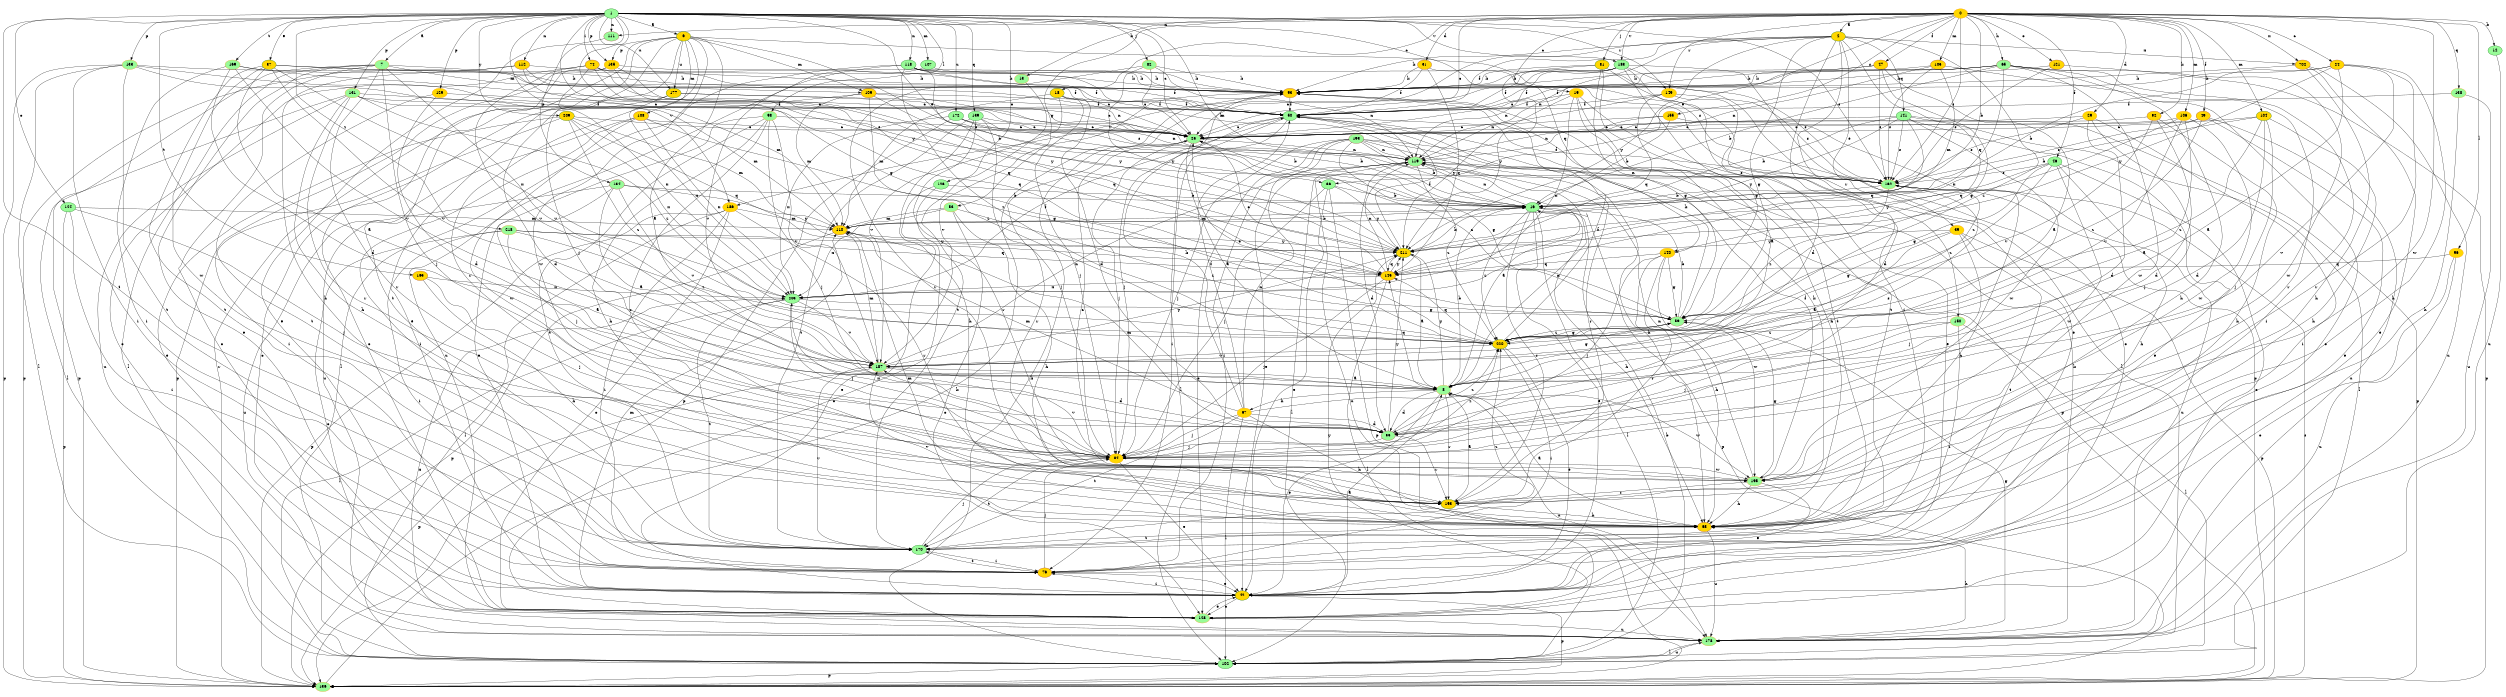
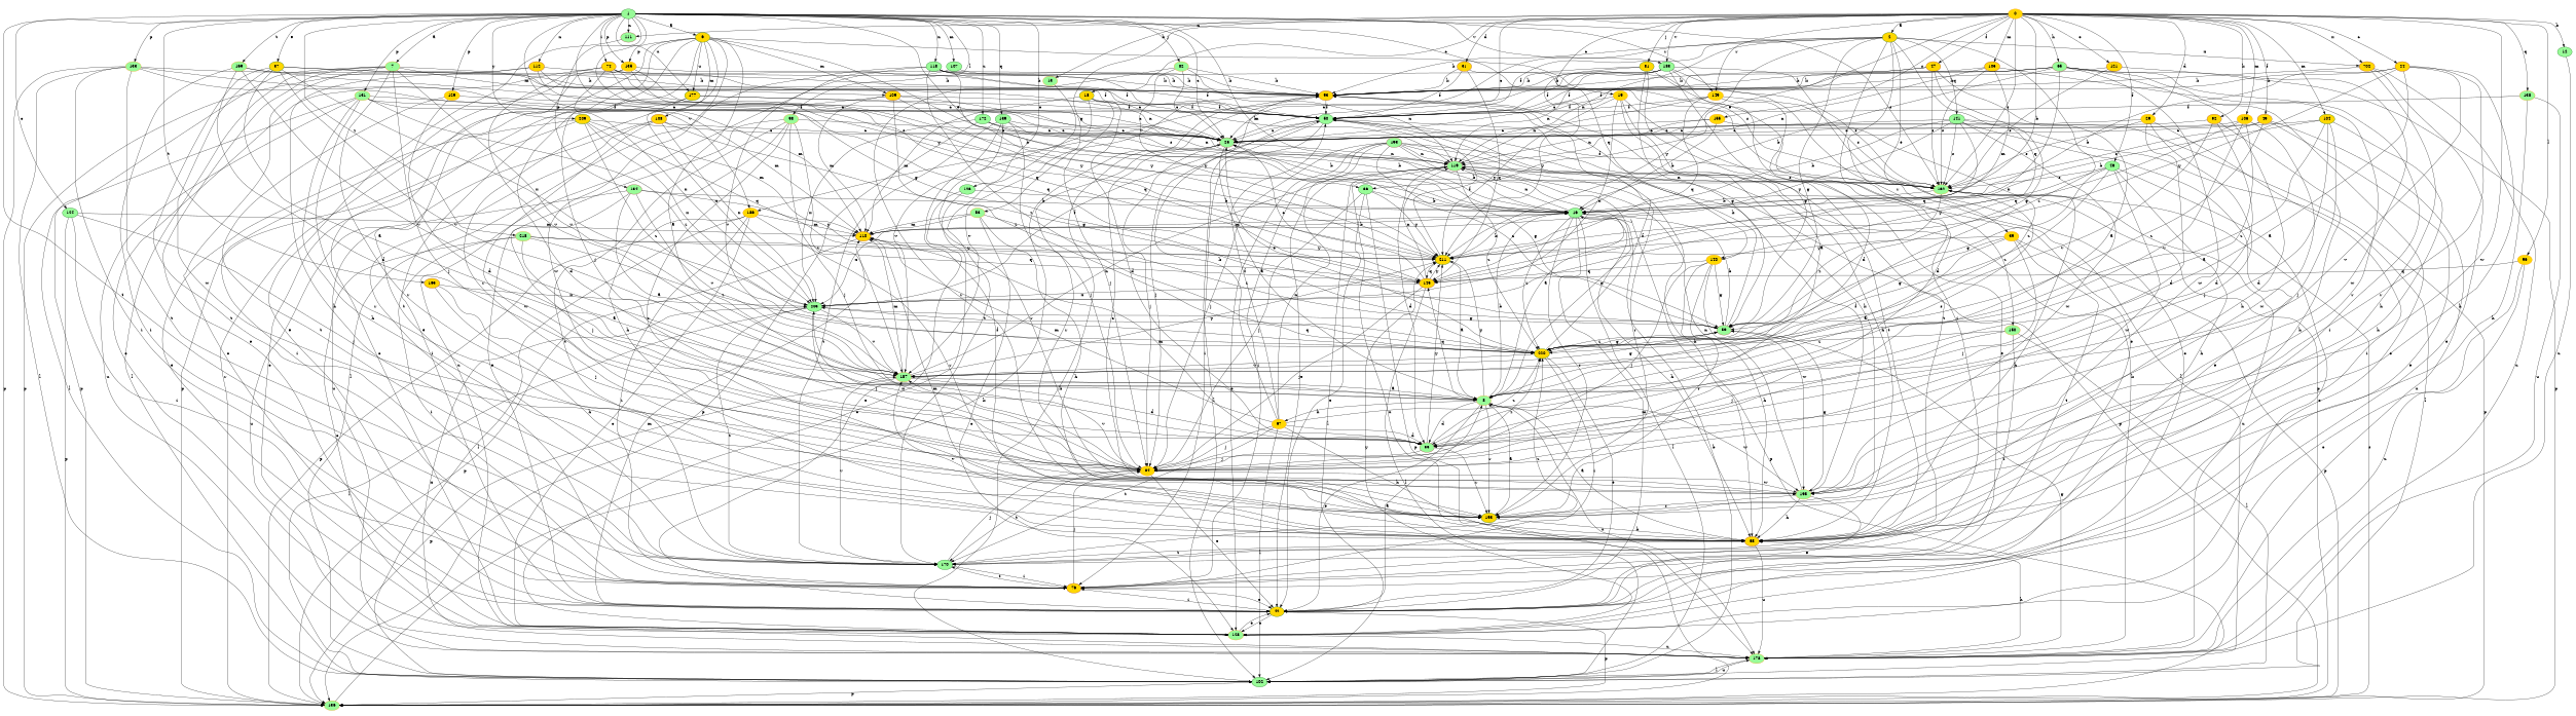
  strict digraph {
    node [color=darkorange fillcolor=gold style=filled]
    0
    2 [color=darkgreen]
    12 [color=darkgreen fillcolor=palegreen]
    13 [fillcolor=palegreen]
    16 [color=darkgreen fillcolor=palegreen]
    18 [color=darkgreen]
    19
    24 [color=brown]
    25 [color=brown fillcolor=palegreen]
    29
    31 [color=brown]
    36 [color=darkgreen fillcolor=palegreen]
    46 [color=darkgreen fillcolor=palegreen]
    47 [color=brown]
    49 [color=brown]
    53 [fillcolor=palegreen]
    65 [color=brown fillcolor=palegreen]
    81 [color=darkgreen]
    92 [color=brown]
    96
    104 [color=darkgreen]
    105 [color=brown]
    106
    111 [color=brown fillcolor=palegreen]
    121 [color=brown]
    138 [fillcolor=palegreen]
    149
    155
    162 [fillcolor=palegreen]
    183 [color=darkgreen fillcolor=palegreen]
    195 [fillcolor=palegreen]
    n32 [color=brown label=702]
    59 [color=brown fillcolor=palegreen]
    140
    186
    211 [color=darkgreen]
    39
    50 [color=darkgreen fillcolor=palegreen]
    76 [color=brown]
    93 [color=brown]
    119 [color=brown fillcolor=palegreen]
    141 [color=darkgreen fillcolor=palegreen]
    150 [fillcolor=palegreen]
    220 [color=darkgreen]
    178 [fillcolor=palegreen]
    170 [color=darkgreen fillcolor=palegreen]
    42 [color=darkgreen]
    136 [fillcolor=palegreen]
    153 [color=darkgreen]
    102 [color=darkgreen fillcolor=palegreen]
    68 [color=brown]
    110 [color=brown]
    84
    187 [fillcolor=palegreen]
    33 [color=brown fillcolor=palegreen]
    8 [fillcolor=palegreen]
    203 [color=darkgreen fillcolor=palegreen]
    145 [color=brown]
    128 [fillcolor=palegreen]
    193 [color=brown fillcolor=palegreen]
    1 [color=darkgreen fillcolor=palegreen]
    6 [color=darkgreen]
    7 [fillcolor=palegreen]
    37 [color=darkgreen]
    74 [color=brown]
    82 [fillcolor=palegreen]
    98 [fillcolor=palegreen]
    107 [color=darkgreen fillcolor=palegreen]
    112 [color=brown]
    118 [color=darkgreen fillcolor=palegreen]
    124 [color=darkgreen fillcolor=palegreen]
    126 [color=darkgreen fillcolor=palegreen]
    129
    131 [fillcolor=palegreen]
    133 [fillcolor=palegreen]
    134 [color=brown fillcolor=palegreen]
    135
    139 [color=darkgreen fillcolor=palegreen]
    165 [color=brown]
    169 [fillcolor=palegreen]
    172 [color=darkgreen fillcolor=palegreen]
    177 [color=darkgreen]
    209 [color=darkgreen]
    218 [fillcolor=palegreen]
    108 [color=brown]
    109 [color=brown]
    67
    0 -> 2 [label=a]
    0 -> 12 [label=b]
    0 -> 13 [label=b]
    0 -> 16 [label=b]
    0 -> 18 [label=c]
    0 -> 19 [label=c]
    0 -> 24 [label=c]
    0 -> 25 [label=c]
    0 -> 29 [label=d]
    0 -> 31 [label=d]
    0 -> 36 [label=e]
    0 -> 46 [label=f]
    0 -> 47 [label=f]
    0 -> 49 [label=f]
    0 -> 53 [label=g]
    0 -> 65 [label=h]
    0 -> 81 [label=j]
    0 -> 92 [label=k]
    0 -> 96 [label=l]
    0 -> 104 [label=m]
    0 -> 105 [label=m]
    0 -> 106 [label=m]
    0 -> 111 [label=n]
    0 -> 121 [label=o]
    0 -> 138 [label=q]
    0 -> 149 [label=r]
    0 -> 155 [label=s]
    0 -> 162 [label=s]
    0 -> 183 [label=v]
    0 -> 195 [label=w]
    0 -> n32 [label=x]
    2 -> n32 [label=x]
    2 -> 59 [label=g]
    2 -> 140 [label=q]
    2 -> 186 [label=v]
    2 -> 211 [label=y]
    2 -> 39 [label=e]
    2 -> 50 [label=f]
    2 -> 76 [label=i]
    2 -> 93 [label=k]
    2 -> 119 [label=n]
    2 -> 141 [label=q]
    2 -> 150 [label=r]
    2 -> 220 [label=z]
    12 -> 178 [label=u]
    13 -> 170 [label=t]
    16 -> 119 [label=n]
    16 -> 220 [label=z]
-   16 -> 42 [label=e]
+   16 -> 42 [label=m]
    16 -> 136 [label=p]
    16 -> 153 [label=r]
    16 -> 102 [label=l]
    16 -> 68 [label=h]
    16 -> 110 [label=m]
    18 -> 50 [label=f]
    18 -> 110 [label=m]
    18 -> 84 [label=j]
    18 -> 187 [label=v]
    18 -> 33 [label=d]
    19 -> 211 [label=y]
    19 -> 50 [label=f]
    19 -> 170 [label=t]
    19 -> 42 [label=e]
    19 -> 8 [label=a]
    19 -> 203 [label=x]
    24 -> 16 [label=b]
    24 -> 211 [label=y]
    24 -> 93 [label=k]
    24 -> 153 [label=r]
    24 -> 68 [label=h]
    24 -> 33 [label=v]
    24 -> 8 [label=a]
    25 -> 119 [label=n]
    25 -> 153 [label=r]
    25 -> 84 [label=j]
    25 -> 8 [label=a]
    29 -> 25 [label=c]
    29 -> 162 [label=s]
    29 -> 76 [label=i]
    29 -> 84 [label=j]
    29 -> 33 [label=d]
    31 -> 50 [label=f]
    31 -> 93 [label=k]
    31 -> 102 [label=l]
    31 -> 145 [label=q]
    36 -> 16 [label=b]
    36 -> 211 [label=y]
    36 -> 42 [label=e]
    36 -> 136 [label=p]
    36 -> 84 [label=j]
    46 -> 162 [label=s]
    46 -> 195 [label=w]
    46 -> 59 [label=g]
    46 -> 211 [label=y]
    46 -> 220 [label=z]
    46 -> 68 [label=h]
    46 -> 128 [label=o]
    47 -> 162 [label=s]
    47 -> 59 [label=g]
    47 -> 50 [label=f]
    47 -> 93 [label=k]
    47 -> 8 [label=a]
    49 -> 25 [label=c]
    49 -> 162 [label=s]
    49 -> 220 [label=z]
    49 -> 178 [label=u]
    49 -> 42 [label=e]
    53 -> 220 [label=z]
    53 -> 68 [label=h]
    53 -> 110 [label=m]
    53 -> 203 [label=x]
    53 -> 128 [label=o]
    65 -> 16 [label=b]
    65 -> 25 [label=c]
    65 -> 195 [label=w]
    65 -> 50 [label=f]
    65 -> 76 [label=i]
    65 -> 93 [label=k]
    65 -> 136 [label=p]
    65 -> 68 [label=h]
    65 -> 203 [label=x]
    65 -> 128 [label=o]
    81 -> 59 [label=g]
    81 -> 211 [label=y]
    81 -> 93 [label=k]
    81 -> 170 [label=t]
    81 -> 42 [label=e]
    92 -> 25 [label=c]
    92 -> 68 [label=h]
    92 -> 187 [label=v]
    92 -> 33 [label=d]
    96 -> 178 [label=u]
    96 -> 145 [label=q]
    96 -> 128 [label=o]
    104 -> 16 [label=b]
    104 -> 25 [label=c]
    104 -> 220 [label=z]
    104 -> 68 [label=h]
    104 -> 84 [label=j]
    104 -> 33 [label=d]
    105 -> 162 [label=s]
    105 -> 93 [label=k]
    105 -> 119 [label=n]
    105 -> 153 [label=r]
    105 -> 110 [label=m]
    106 -> 25 [label=c]
    106 -> 195 [label=w]
    106 -> 187 [label=v]
    106 -> 8 [label=a]
    106 -> 145 [label=q]
    111 -> 42 [label=e]
    121 -> 162 [label=s]
    121 -> 195 [label=w]
    121 -> 93 [label=k]
    138 -> 50 [label=f]
    138 -> 178 [label=u]
    138 -> 68 [label=h]
    149 -> 162 [label=s]
    149 -> 50 [label=f]
    149 -> 119 [label=n]
    149 -> 33 [label=d]
    149 -> 145 [label=q]
    155 -> 16 [label=b]
    155 -> 25 [label=c]
    155 -> 119 [label=n]
    155 -> 220 [label=z]
    162 -> 16 [label=b]
    162 -> 50 [label=f]
    162 -> 119 [label=n]
    162 -> 220 [label=z]
    162 -> 178 [label=u]
    162 -> 68 [label=h]
    183 -> 25 [label=c]
    183 -> 59 [label=g]
    183 -> 50 [label=f]
    183 -> 93 [label=k]
    183 -> 119 [label=n]
    183 -> 136 [label=p]
    183 -> 33 [label=d]
    183 -> 128 [label=o]
    195 -> 25 [label=c]
    195 -> 59 [label=g]
    195 -> 50 [label=f]
    195 -> 119 [label=n]
    195 -> 42 [label=e]
    195 -> 153 [label=r]
    195 -> 68 [label=h]
    n32 -> 93 [label=k]
    n32 -> 178 [label=u]
    n32 -> 42 [label=e]
    n32 -> 68 [label=h]
    59 -> 16 [label=b]
    59 -> 25 [label=c]
    59 -> 93 [label=k]
    59 -> 220 [label=z]
    140 -> 195 [label=w]
    140 -> 59 [label=g]
    140 -> 153 [label=r]
    140 -> 68 [label=h]
    140 -> 84 [label=j]
    140 -> 145 [label=q]
    186 -> 76 [label=i]
    186 -> 136 [label=p]
    186 -> 153 [label=r]
    186 -> 102 [label=l]
    186 -> 110 [label=m]
    186 -> 128 [label=o]
    211 -> 16 [label=b]
    211 -> 50 [label=f]
    211 -> 8 [label=a]
    211 -> 145 [label=q]
    39 -> 59 [label=g]
    39 -> 211 [label=y]
    39 -> 170 [label=t]
    39 -> 136 [label=p]
    39 -> 84 [label=j]
    39 -> 8 [label=a]
    50 -> 25 [label=c]
    50 -> 76 [label=i]
    50 -> 102 [label=l]
    50 -> 68 [label=h]
    50 -> 84 [label=j]
    76 -> 170 [label=t]
    76 -> 42 [label=e]
    76 -> 84 [label=j]
    93 -> 50 [label=f]
    93 -> 187 [label=v]
    119 -> 162 [label=s]
    119 -> 220 [label=z]
    119 -> 178 [label=u]
    119 -> 102 [label=l]
    119 -> 33 [label=d]
    119 -> 8 [label=a]
    141 -> 16 [label=b]
    141 -> 25 [label=c]
    141 -> 162 [label=s]
    141 -> 195 [label=w]
    141 -> 211 [label=y]
    141 -> 42 [label=e]
    141 -> 136 [label=p]
    141 -> 102 [label=l]
    141 -> 145 [label=q]
    150 -> 76 [label=i]
    150 -> 220 [label=z]
    150 -> 102 [label=l]
    150 -> 84 [label=j]
    220 -> 25 [label=c]
    220 -> 59 [label=g]
    220 -> 50 [label=f]
    220 -> 76 [label=i]
    220 -> 42 [label=e]
    220 -> 187 [label=v]
-   220 -> 145 [label=q]
+   220 -> 203 [label=q]
    178 -> 59 [label=g]
    178 -> 93 [label=k]
    178 -> 102 [label=l]
    178 -> 68 [label=h]
    178 -> 203 [label=x]
    170 -> 76 [label=i]
    170 -> 220 [label=z]
    170 -> 84 [label=j]
    170 -> 187 [label=v]
    42 -> 76 [label=i]
    42 -> 136 [label=p]
    42 -> 110 [label=m]
    42 -> 8 [label=a]
    42 -> 128 [label=o]
    136 -> 162 [label=s]
    136 -> 93 [label=k]
    153 -> 93 [label=k]
    153 -> 68 [label=h]
    153 -> 8 [label=a]
    102 -> 16 [label=b]
    102 -> 93 [label=k]
    102 -> 178 [label=u]
    102 -> 136 [label=p]
    68 -> 178 [label=u]
    68 -> 170 [label=t]
    68 -> 110 [label=m]
    68 -> 187 [label=v]
    68 -> 8 [label=a]
    110 -> 16 [label=b]
    110 -> 211 [label=y]
    110 -> 136 [label=p]
    84 -> 195 [label=w]
    84 -> 220 [label=z]
    84 -> 170 [label=t]
    84 -> 42 [label=e]
    84 -> 187 [label=v]
    84 -> 203 [label=x]
    187 -> 59 [label=g]
    187 -> 211 [label=y]
    187 -> 119 [label=n]
    187 -> 136 [label=p]
    187 -> 110 [label=m]
    187 -> 33 [label=d]
    187 -> 8 [label=a]
    33 -> 211 [label=y]
    33 -> 220 [label=z]
    33 -> 153 [label=r]
    33 -> 110 [label=m]
    33 -> 84 [label=j]
    8 -> 16 [label=b]
    8 -> 195 [label=w]
    8 -> 211 [label=y]
    8 -> 119 [label=n]
    8 -> 178 [label=u]
    8 -> 42 [label=e]
    8 -> 153 [label=r]
    8 -> 33 [label=d]
    8 -> 145 [label=q]
    8 -> 67 [label=h]
    203 -> 59 [label=g]
    203 -> 50 [label=f]
    203 -> 170 [label=t]
    203 -> 102 [label=l]
    203 -> 84 [label=j]
    203 -> 187 [label=v]
    145 -> 25 [label=c]
    145 -> 211 [label=y]
    145 -> 119 [label=n]
    145 -> 102 [label=l]
    145 -> 84 [label=j]
    145 -> 203 [label=x]
    128 -> 211 [label=y]
    128 -> 178 [label=u]
    128 -> 42 [label=e]
    193 -> 16 [label=b]
    193 -> 59 [label=g]
    193 -> 76 [label=i]
    193 -> 119 [label=n]
    193 -> 42 [label=e]
    193 -> 136 [label=p]
    193 -> 153 [label=r]
    193 -> 68 [label=h]
    193 -> 84 [label=j]
    193 -> 128 [label=o]
    1 -> 16 [label=b]
    1 -> 25 [label=c]
    1 -> 36 [label=e]
    1 -> 111 [label=n]
    1 -> 149 [label=r]
    1 -> 162 [label=s]
    1 -> 183 [label=v]
    1 -> 59 [label=g]
    1 -> 140 [label=q]
    1 -> 186 [label=v]
    1 -> 211 [label=y]
    1 -> 170 [label=t]
    1 -> 6 [label=a]
    1 -> 7 [label=a]
    1 -> 37 [label=e]
    1 -> 74 [label=i]
    1 -> 82 [label=j]
    1 -> 98 [label=l]
    1 -> 107 [label=m]
    1 -> 112 [label=n]
    1 -> 118 [label=n]
    1 -> 124 [label=o]
    1 -> 126 [label=o]
    1 -> 129 [label=p]
    1 -> 131 [label=p]
    1 -> 133 [label=p]
    1 -> 134 [label=p]
    1 -> 135 [label=p]
    1 -> 139 [label=q]
    1 -> 165 [label=t]
    1 -> 169 [label=t]
    1 -> 172 [label=u]
    1 -> 177 [label=u]
    1 -> 209 [label=y]
    1 -> 218 [label=z]
    6 -> 16 [label=b]
    6 -> 162 [label=s]
    6 -> 195 [label=w]
    6 -> 170 [label=t]
    6 -> 42 [label=e]
    6 -> 136 [label=r]
    6 -> 153 [label=r]
    6 -> 84 [label=j]
    6 -> 8 [label=a]
    6 -> 135 [label=p]
    6 -> 177 [label=u]
    6 -> 108 [label=m]
    6 -> 109 [label=m]
    7 -> 119 [label=n]
    7 -> 42 [label=e]
    7 -> 136 [label=p]
    7 -> 153 [label=r]
    7 -> 102 [label=l]
    7 -> 84 [label=j]
    7 -> 187 [label=v]
    7 -> 128 [label=o]
    7 -> 109 [label=m]
    37 -> 195 [label=w]
    37 -> 50 [label=f]
    37 -> 93 [label=k]
    37 -> 170 [label=t]
    37 -> 187 [label=v]
    37 -> 8 [label=a]
    37 -> 203 [label=x]
    74 -> 16 [label=b]
    74 -> 25 [label=c]
    74 -> 50 [label=f]
    74 -> 93 [label=k]
    74 -> 187 [label=v]
    74 -> 203 [label=x]
    74 -> 128 [label=o]
    82 -> 25 [label=c]
    82 -> 211 [label=y]
    82 -> 93 [label=k]
    82 -> 119 [label=n]
    82 -> 153 [label=r]
    98 -> 25 [label=c]
    98 -> 170 [label=t]
    98 -> 42 [label=e]
    98 -> 153 [label=r]
    98 -> 68 [label=h]
    98 -> 84 [label=j]
    98 -> 187 [label=v]
    107 -> 93 [label=k]
    107 -> 178 [label=u]
    112 -> 50 [label=f]
    112 -> 93 [label=k]
    112 -> 136 [label=p]
    112 -> 68 [label=h]
    112 -> 110 [label=m]
    118 -> 25 [label=c]
    118 -> 162 [label=s]
    118 -> 211 [label=y]
    118 -> 93 [label=k]
    118 -> 119 [label=n]
    118 -> 220 [label=z]
    118 -> 102 [label=l]
    118 -> 187 [label=v]
    124 -> 76 [label=i]
    124 -> 136 [label=p]
    124 -> 110 [label=m]
    124 -> 84 [label=j]
    126 -> 16 [label=b]
    126 -> 42 [label=e]
    126 -> 128 [label=o]
    129 -> 50 [label=f]
    129 -> 170 [label=t]
    129 -> 33 [label=d]
    131 -> 50 [label=f]
    131 -> 220 [label=z]
    131 -> 178 [label=u]
    131 -> 153 [label=r]
    131 -> 102 [label=l]
    131 -> 68 [label=h]
    131 -> 110 [label=m]
    131 -> 145 [label=q]
    133 -> 25 [label=c]
    133 -> 162 [label=s]
    133 -> 76 [label=i]
    133 -> 93 [label=k]
    133 -> 170 [label=t]
    133 -> 136 [label=p]
    133 -> 102 [label=l]
    134 -> 16 [label=b]
    134 -> 211 [label=y]
    134 -> 178 [label=u]
    134 -> 84 [label=j]
    134 -> 187 [label=v]
    134 -> 8 [label=a]
    135 -> 211 [label=y]
    135 -> 93 [label=k]
    135 -> 136 [label=p]
    135 -> 145 [label=q]
    135 -> 128 [label=o]
    139 -> 16 [label=b]
    139 -> 25 [label=c]
    139 -> 170 [label=t]
    139 -> 153 [label=r]
-   139 -> 68 [label=h]
+   139 -> 68 [label=f]
    139 -> 84 [label=j]
    165 -> 68 [label=h]
    165 -> 84 [label=j]
    165 -> 203 [label=x]
    169 -> 25 [label=c]
    169 -> 76 [label=i]
    169 -> 93 [label=k]
    169 -> 187 [label=v]
    169 -> 33 [label=d]
    172 -> 16 [label=b]
    172 -> 25 [label=c]
    172 -> 119 [label=n]
    172 -> 136 [label=p]
    172 -> 203 [label=x]
    177 -> 25 [label=c]
    177 -> 50 [label=f]
    177 -> 203 [label=x]
    177 -> 128 [label=o]
    209 -> 25 [label=c]
    209 -> 76 [label=i]
    209 -> 220 [label=z]
    209 -> 42 [label=e]
    209 -> 110 [label=m]
    209 -> 203 [label=x]
    209 -> 145 [label=q]
    218 -> 211 [label=y]
    218 -> 76 [label=i]
    218 -> 220 [label=z]
    218 -> 8 [label=a]
    218 -> 145 [label=q]
    218 -> 128 [label=o]
    108 -> 25 [label=c]
    108 -> 195 [label=w]
    108 -> 59 [label=g]
    108 -> 76 [label=i]
    108 -> 178 [label=u]
    108 -> 203 [label=x]
    109 -> 162 [label=s]
    109 -> 50 [label=f]
    109 -> 220 [label=z]
    109 -> 110 [label=m]
    109 -> 33 [label=d]
    109 -> 145 [label=q]
    67 -> 162 [label=s]
    67 -> 50 [label=f]
    67 -> 93 [label=k]
    67 -> 119 [label=n]
    67 -> 170 [label=t]
    67 -> 102 [label=l]
    67 -> 68 [label=h]
    67 -> 110 [label=m]
    67 -> 84 [label=j]
    67 -> 33 [label=d]
  }
